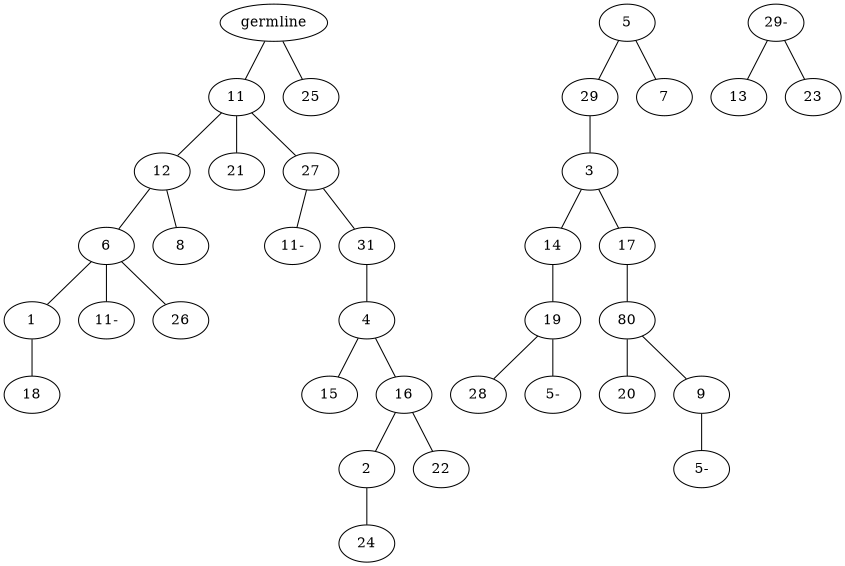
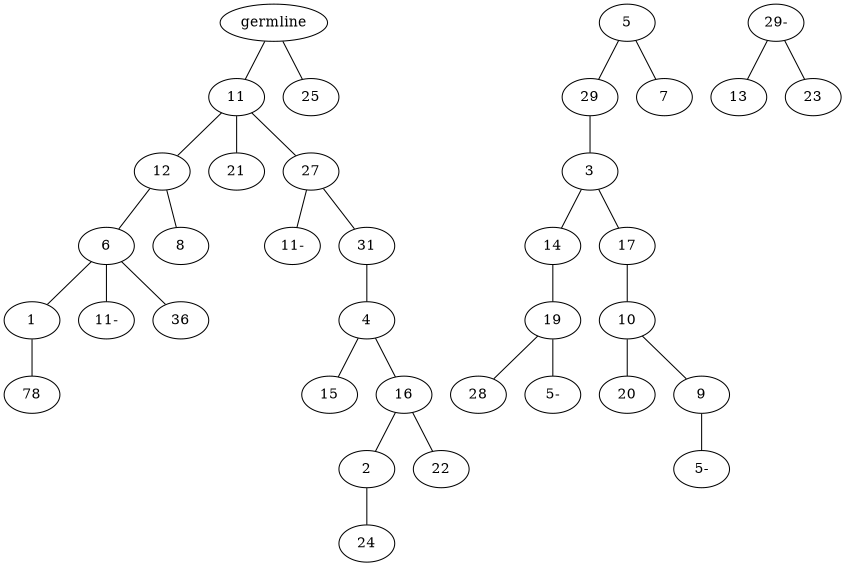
  graph {
    n1 [label=germline]
    n2 [label=11]
    n3 [label=25]
    n4 [label=12]
    n5 [label=21]
    n6 [label=27]
    n7 [label=5]
    n8 [label=29]
    n9 [label=7]
    n10 [label=6]
    n11 [label=8]
    n12 [label="11-"]
    n13 [label=31]
    n14 [label=1]
    n15 [label="11-"]
-   n16 [label=26]
-   n17 [label=18]
+   n16 [label=36]
+   n17 [label=78]
    n18 [label=4]
    n19 [label=15]
    n20 [label=16]
    n21 [label=2]
    n22 [label=22]
    n23 [label=24]
    n24 [label=3]
    n25 [label=14]
    n26 [label=17]
    n27 [label=19]
-   n28 [label=80]
+   n28 [label=10]
    n29 [label="29-"]
    n30 [label=13]
    n31 [label=23]
    n32 [label=28]
    n33 [label="5-"]
    n34 [label=20]
    n35 [label=9]
    n36 [label="5-"]
    n1 -- n2
    n1 -- n3
    n2 -- n4
    n2 -- n5
    n2 -- n6
    n4 -- n10
    n4 -- n11
    n6 -- n12
    n6 -- n13
    n7 -- n8
    n7 -- n9
    n8 -- n24
    n10 -- n14
    n10 -- n15
    n10 -- n16
    n13 -- n18
    n14 -- n17
    n18 -- n19
    n18 -- n20
    n20 -- n21
    n20 -- n22
    n21 -- n23
    n24 -- n25
    n24 -- n26
    n25 -- n27
    n26 -- n28
    n27 -- n32
    n27 -- n33
    n28 -- n34
    n28 -- n35
    n29 -- n30
    n29 -- n31
    n35 -- n36
  }
